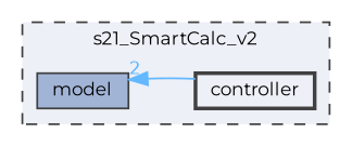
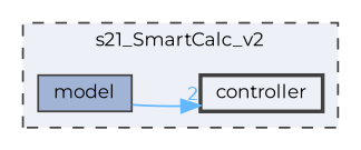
  digraph {
    compound=true
    rankdir=LR
    fontname=Montserrat
    node [color=grey25 fontname=Montserrat fontsize=10 shape=box]
    n1 [fillcolor="#a2b4d6" height=0.2 label=model style=filled width=0.4]
    n2 [fillcolor="#edf0f7" height=0.2 label=controller style="filled,bold" width=0.4]
    subgraph cluster_1 {
      bgcolor="#edf0f7"
      fontsize=10
      label=s21_SmartCalc_v2
      pencolor=grey25
      style="filled,dashed"
      n1
      n2
    }
-   n2 -> n1 [color=steelblue1 fontcolor=steelblue1 fontname=Montserrat fontsize=10 headlabel=2 labeldistance=1.5 labelfontname=Helvetica labelfontsize=10]
+   n1 -> n2 [color=steelblue1 fontcolor=steelblue1 fontname=Montserrat fontsize=10 headlabel=2 labeldistance=1.5 labelfontname=Helvetica labelfontsize=10]
  }
